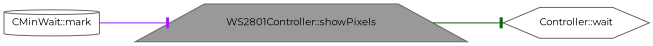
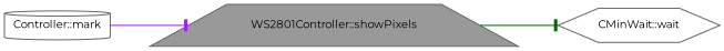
  digraph {
    fontname=Montserrat
    rankdir=LR
    node [color=grey40 fillcolor=white fontname=Montserrat fontsize=10 style=filled]
    edge [arrowhead=tee fontname=Montserrat fontsize=10 labelfontname=Helvetica labelfontsize=10 style=solid]
    n1 [color=gray40 fillcolor=grey60 fontcolor=black height=0.2 label="WS2801Controller::showPixels" shape=trapezium width=0.4]
-   n2 [height=0.2 label="Controller::wait" shape=hexagon width=0.4]
-   n3 [height=0.2 label="CMinWait::mark" shape=cylinder width=0.4]
+   n2 [height=0.2 label="CMinWait::wait" shape=hexagon width=0.4]
+   n3 [height=0.2 label="Controller::mark" shape=cylinder width=0.4]
    n1 -> n2 [color=darkgreen]
    n3 -> n1 [color=purple]
  }
